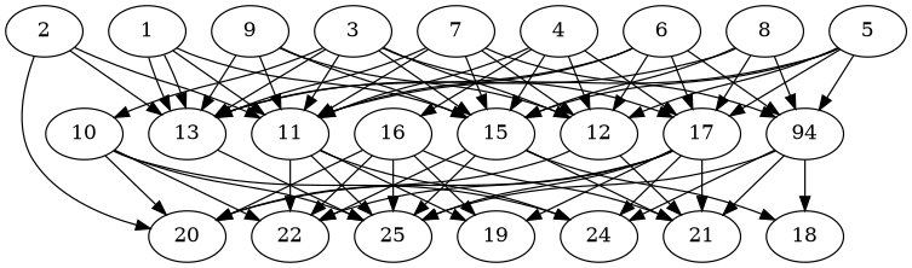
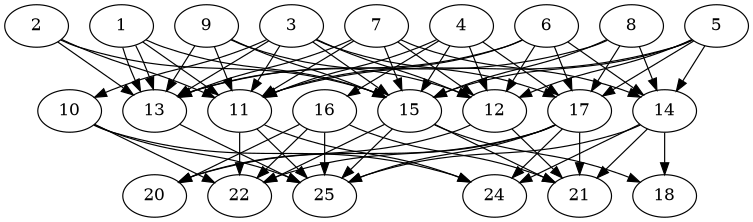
  digraph {
    fontname="DejaVu Serif"
    node [alpha=0.07 fontname="DejaVu Serif"]
    edge [fontname="DejaVu Serif"]
    1 [expect_size=11432960]
    11 [alpha=0.10 expect_size=42585088]
    13 [expect_size=17742848]
    15 [alpha=0.17 expect_size=15879168]
    22 [alpha=0.02 expect_size=27383808]
    24 [alpha=0.17 expect_size=14230528]
    25 [expect_size=26042368]
-   19 [alpha=0.19 expect_size=33091584]
    21 [alpha=0.05 expect_size=51810304]
    18 [alpha=0.06 expect_size=7026688]
    2 [alpha=0.03 expect_size=10103808]
    3 [alpha=0.08 expect_size=43963392]
    10 [alpha=0.08 expect_size=7334912]
    12 [expect_size=11464704]
    17 [alpha=0.18 expect_size=51807232]
    20 [alpha=0.11 expect_size=32989184]
    4 [alpha=0.11 expect_size=28075008]
    16 [alpha=0.20 expect_size=11553792]
    5 [alpha=0.18 expect_size=21862400]
-   14 [alpha=0.05 expect_size=37411840 label=94]
+   14 [alpha=0.05 expect_size=37411840]
    6 [alpha=0.17 expect_size=16451584]
    7 [alpha=0.01 expect_size=10501120]
    8 [alpha=0.11 expect_size=7879680]
    9 [alpha=0.20 expect_size=47322112]
    1 -> 11
    1 -> 13
    1 -> 13
    1 -> 15
    11 -> 22
    11 -> 24
    11 -> 25
-   11 -> 19
    13 -> 25
    15 -> 22
    15 -> 25
    15 -> 21
    15 -> 18
    2 -> 11
    2 -> 13
-   2 -> 20
+   2 -> 15
    3 -> 11
    3 -> 13
    3 -> 15
    3 -> 10
    3 -> 12
    3 -> 17
    10 -> 22
    10 -> 24
    10 -> 25
-   10 -> 20
    12 -> 21
    12 -> 20
    17 -> 22
    17 -> 24
    17 -> 25
-   17 -> 19
    17 -> 21
    17 -> 20
    4 -> 11
    4 -> 15
    4 -> 12
    4 -> 17
    4 -> 16
    16 -> 22
    16 -> 25
-   16 -> 19
    16 -> 21
    16 -> 20
    5 -> 11
    5 -> 15
    5 -> 12
    5 -> 17
    5 -> 14
    14 -> 24
    14 -> 25
    14 -> 21
    14 -> 18
    6 -> 11
    6 -> 13
    6 -> 12
    6 -> 17
    6 -> 14
    7 -> 11
    7 -> 13
    7 -> 15
    7 -> 12
    7 -> 14
    8 -> 13
    8 -> 15
    8 -> 17
    8 -> 14
    9 -> 11
    9 -> 13
    9 -> 15
    9 -> 12
  }
